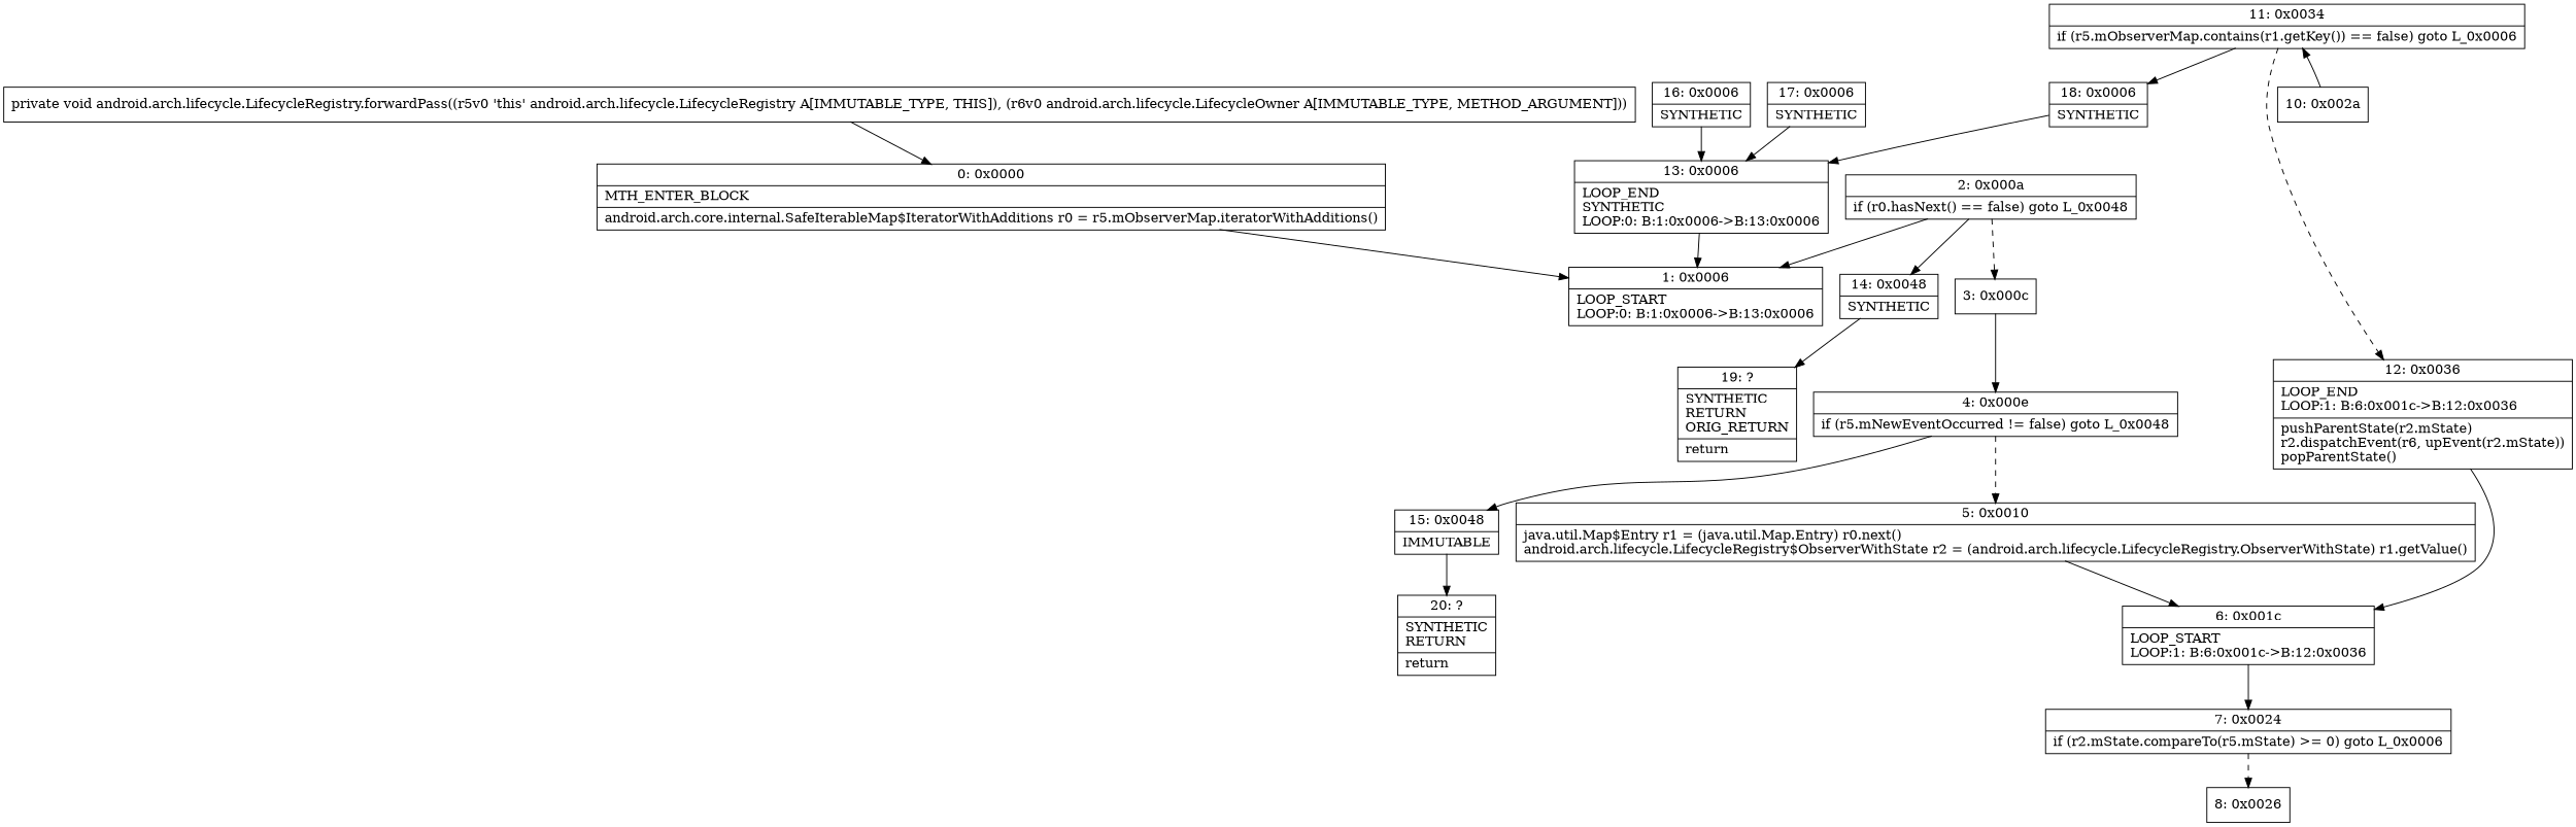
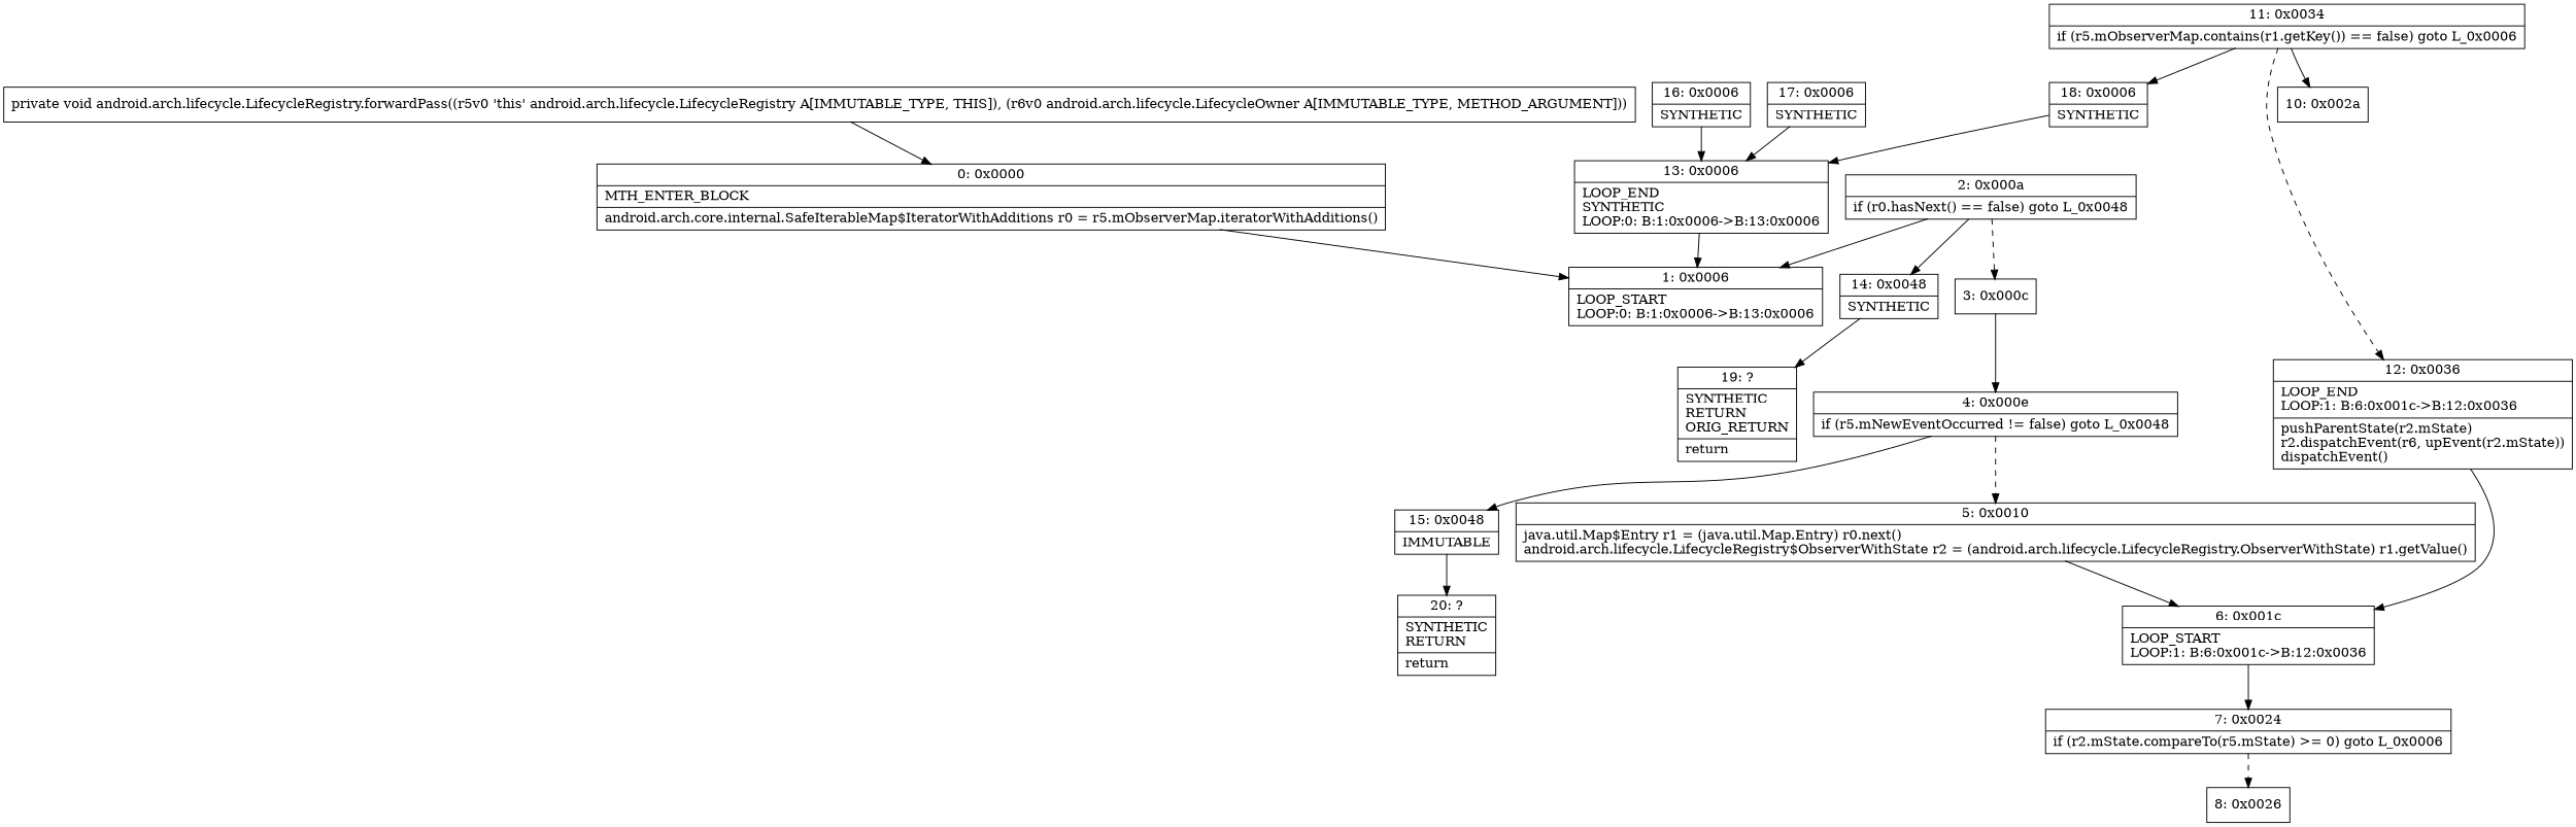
  digraph {
    node [shape=record]
    n1 [label="{0\:\ 0x0000|MTH_ENTER_BLOCK\l|android.arch.core.internal.SafeIterableMap$IteratorWithAdditions r0 = r5.mObserverMap.iteratorWithAdditions()\l}"]
    n2 [label="{1\:\ 0x0006|LOOP_START\lLOOP:0: B:1:0x0006\-\>B:13:0x0006\l}"]
    n3 [label="{2\:\ 0x000a|if (r0.hasNext() == false) goto L_0x0048\l}"]
    n4 [label="{3\:\ 0x000c}"]
    n5 [label="{14\:\ 0x0048|SYNTHETIC\l}"]
    n6 [label="{4\:\ 0x000e|if (r5.mNewEventOccurred != false) goto L_0x0048\l}"]
    n7 [label="{19\:\ ?|SYNTHETIC\lRETURN\lORIG_RETURN\l|return\l}"]
    n8 [label="{5\:\ 0x0010|java.util.Map$Entry r1 = (java.util.Map.Entry) r0.next()\landroid.arch.lifecycle.LifecycleRegistry$ObserverWithState r2 = (android.arch.lifecycle.LifecycleRegistry.ObserverWithState) r1.getValue()\l}"]
    n9 [label="{15\:\ 0x0048|IMMUTABLE\l}"]
    n10 [label="{6\:\ 0x001c|LOOP_START\lLOOP:1: B:6:0x001c\-\>B:12:0x0036\l}"]
    n11 [label="{20\:\ ?|SYNTHETIC\lRETURN\l|return\l}"]
    n12 [label="{7\:\ 0x0024|if (r2.mState.compareTo(r5.mState) \>= 0) goto L_0x0006\l}"]
    n13 [label="{8\:\ 0x0026}"]
    n14 [label="{16\:\ 0x0006|SYNTHETIC\l}"]
    n15 [label="{13\:\ 0x0006|LOOP_END\lSYNTHETIC\lLOOP:0: B:1:0x0006\-\>B:13:0x0006\l}"]
    n16 [label="{10\:\ 0x002a}"]
    n17 [label="{11\:\ 0x0034|if (r5.mObserverMap.contains(r1.getKey()) == false) goto L_0x0006\l}"]
    n18 [label="{17\:\ 0x0006|SYNTHETIC\l}"]
-   n19 [label="{12\:\ 0x0036|LOOP_END\lLOOP:1: B:6:0x001c\-\>B:12:0x0036\l|pushParentState(r2.mState)\lr2.dispatchEvent(r6, upEvent(r2.mState))\lpopParentState()\l}"]
+   n19 [label="{12\:\ 0x0036|LOOP_END\lLOOP:1: B:6:0x001c\-\>B:12:0x0036\l|pushParentState(r2.mState)\lr2.dispatchEvent(r6, upEvent(r2.mState))\ldispatchEvent()\l}"]
    n20 [label="{18\:\ 0x0006|SYNTHETIC\l}"]
    n21 [label="{private void android.arch.lifecycle.LifecycleRegistry.forwardPass((r5v0 'this' android.arch.lifecycle.LifecycleRegistry A[IMMUTABLE_TYPE, THIS]), (r6v0 android.arch.lifecycle.LifecycleOwner A[IMMUTABLE_TYPE, METHOD_ARGUMENT])) }"]
    n1 -> n2
    n3 -> n2
    n3 -> n4 [style=dashed]
    n3 -> n5
    n4 -> n6
    n5 -> n7
    n6 -> n8 [style=dashed]
    n6 -> n9
    n8 -> n10
    n9 -> n11
    n10 -> n12
    n12 -> n13 [style=dashed]
    n14 -> n15
    n15 -> n2
-   n16 -> n17
+   n17 -> n16
    n17 -> n19 [style=dashed]
    n17 -> n20
    n18 -> n15
    n19 -> n10
    n20 -> n15
    n21 -> n1
  }
